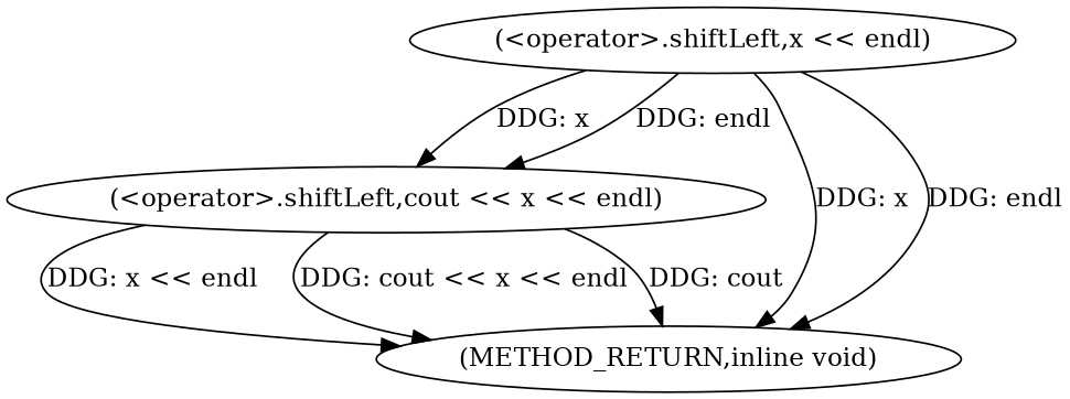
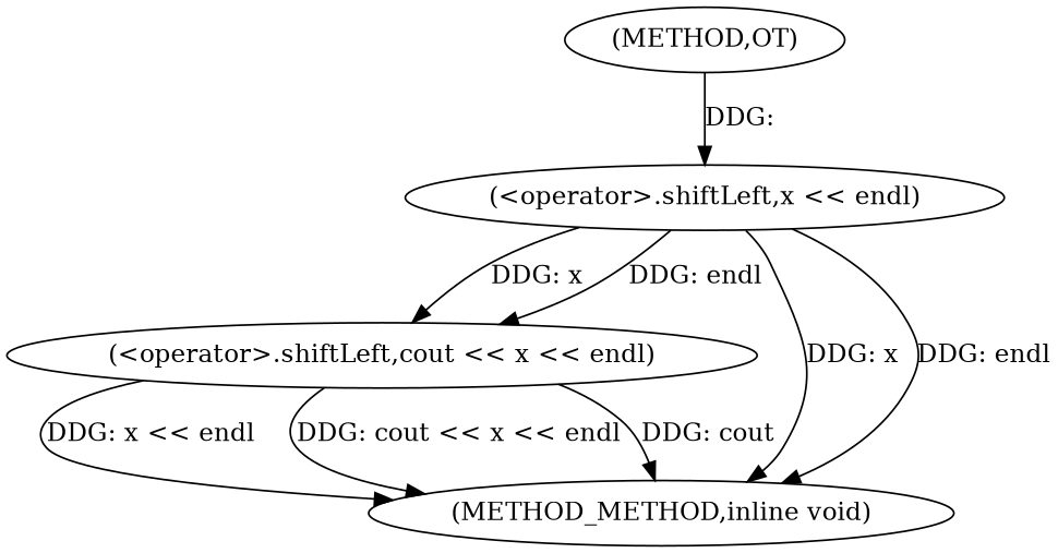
  digraph {
    fontname="DejaVu Serif"
    node [fontname="DejaVu Serif"]
    edge [fontname="DejaVu Serif"]
+   n1 [label="(METHOD,OT)"]
    n2 [label="(<operator>.shiftLeft,x << endl)"]
    n3 [label="(<operator>.shiftLeft,cout << x << endl)"]
-   n4 [label="(METHOD_RETURN,inline void)"]
+   n4 [label="(METHOD_METHOD,inline void)"]
+   n1 -> n2 [label="DDG: "]
    n2 -> n3 [label="DDG: x"]
    n2 -> n3 [label="DDG: endl"]
    n2 -> n4 [label="DDG: x"]
    n2 -> n4 [label="DDG: endl"]
    n3 -> n4 [label="DDG: x << endl"]
    n3 -> n4 [label="DDG: cout << x << endl"]
    n3 -> n4 [label="DDG: cout"]
  }
